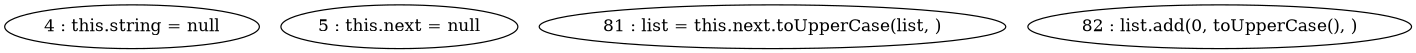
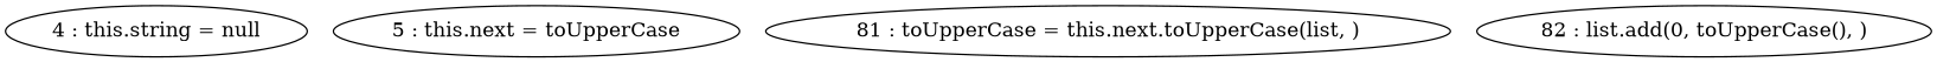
  digraph {
    "4 : this.string = null"
-   "5 : this.next = null"
-   "81 : list = this.next.toUpperCase(list, )"
+   "5 : this.next = null" [label="5 : this.next = toUpperCase"]
+   "81 : list = this.next.toUpperCase(list, )" [label="81 : toUpperCase = this.next.toUpperCase(list, )"]
    "82 : list.add(0, toUpperCase(), )"
  }
